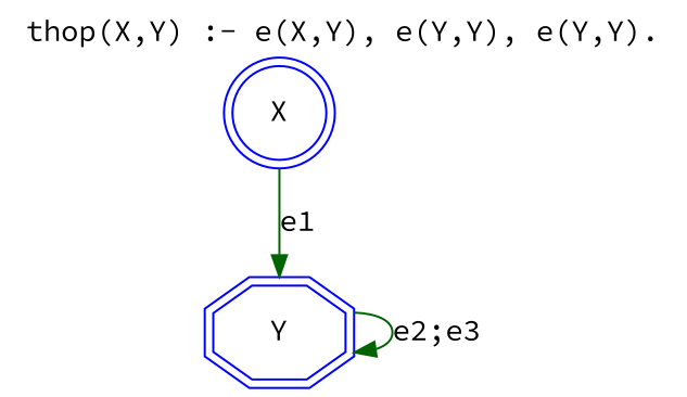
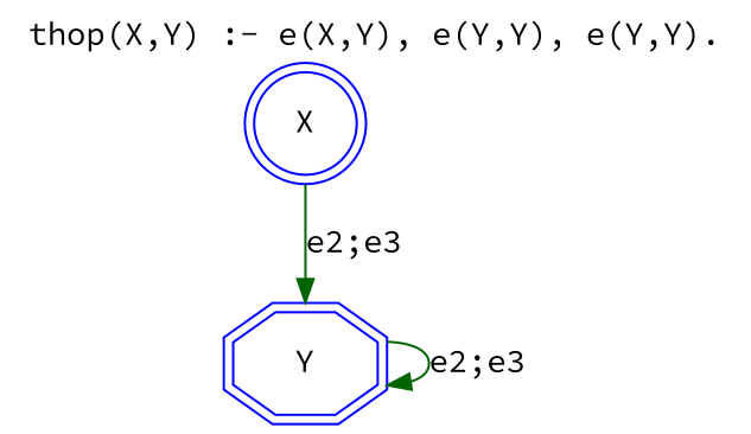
  digraph {
    label="thop(X,Y) :- e(X,Y), e(Y,Y), e(Y,Y)."
    labelloc=t
    rankdir=TB
    fontname="Source Code Pro"
    node [color=blue fontname="Source Code Pro" style=solid]
    edge [color=darkgreen fontname="Source Code Pro"]
    X [height=0.61111 shape=doublecircle width=0.61111]
    Y [height=0.61111 shape=doubleoctagon width=0.86111]
-   X -> Y [label=e1]
+   X -> Y [label="e2;e3"]
    Y -> Y [label="e2;e3"]
  }
